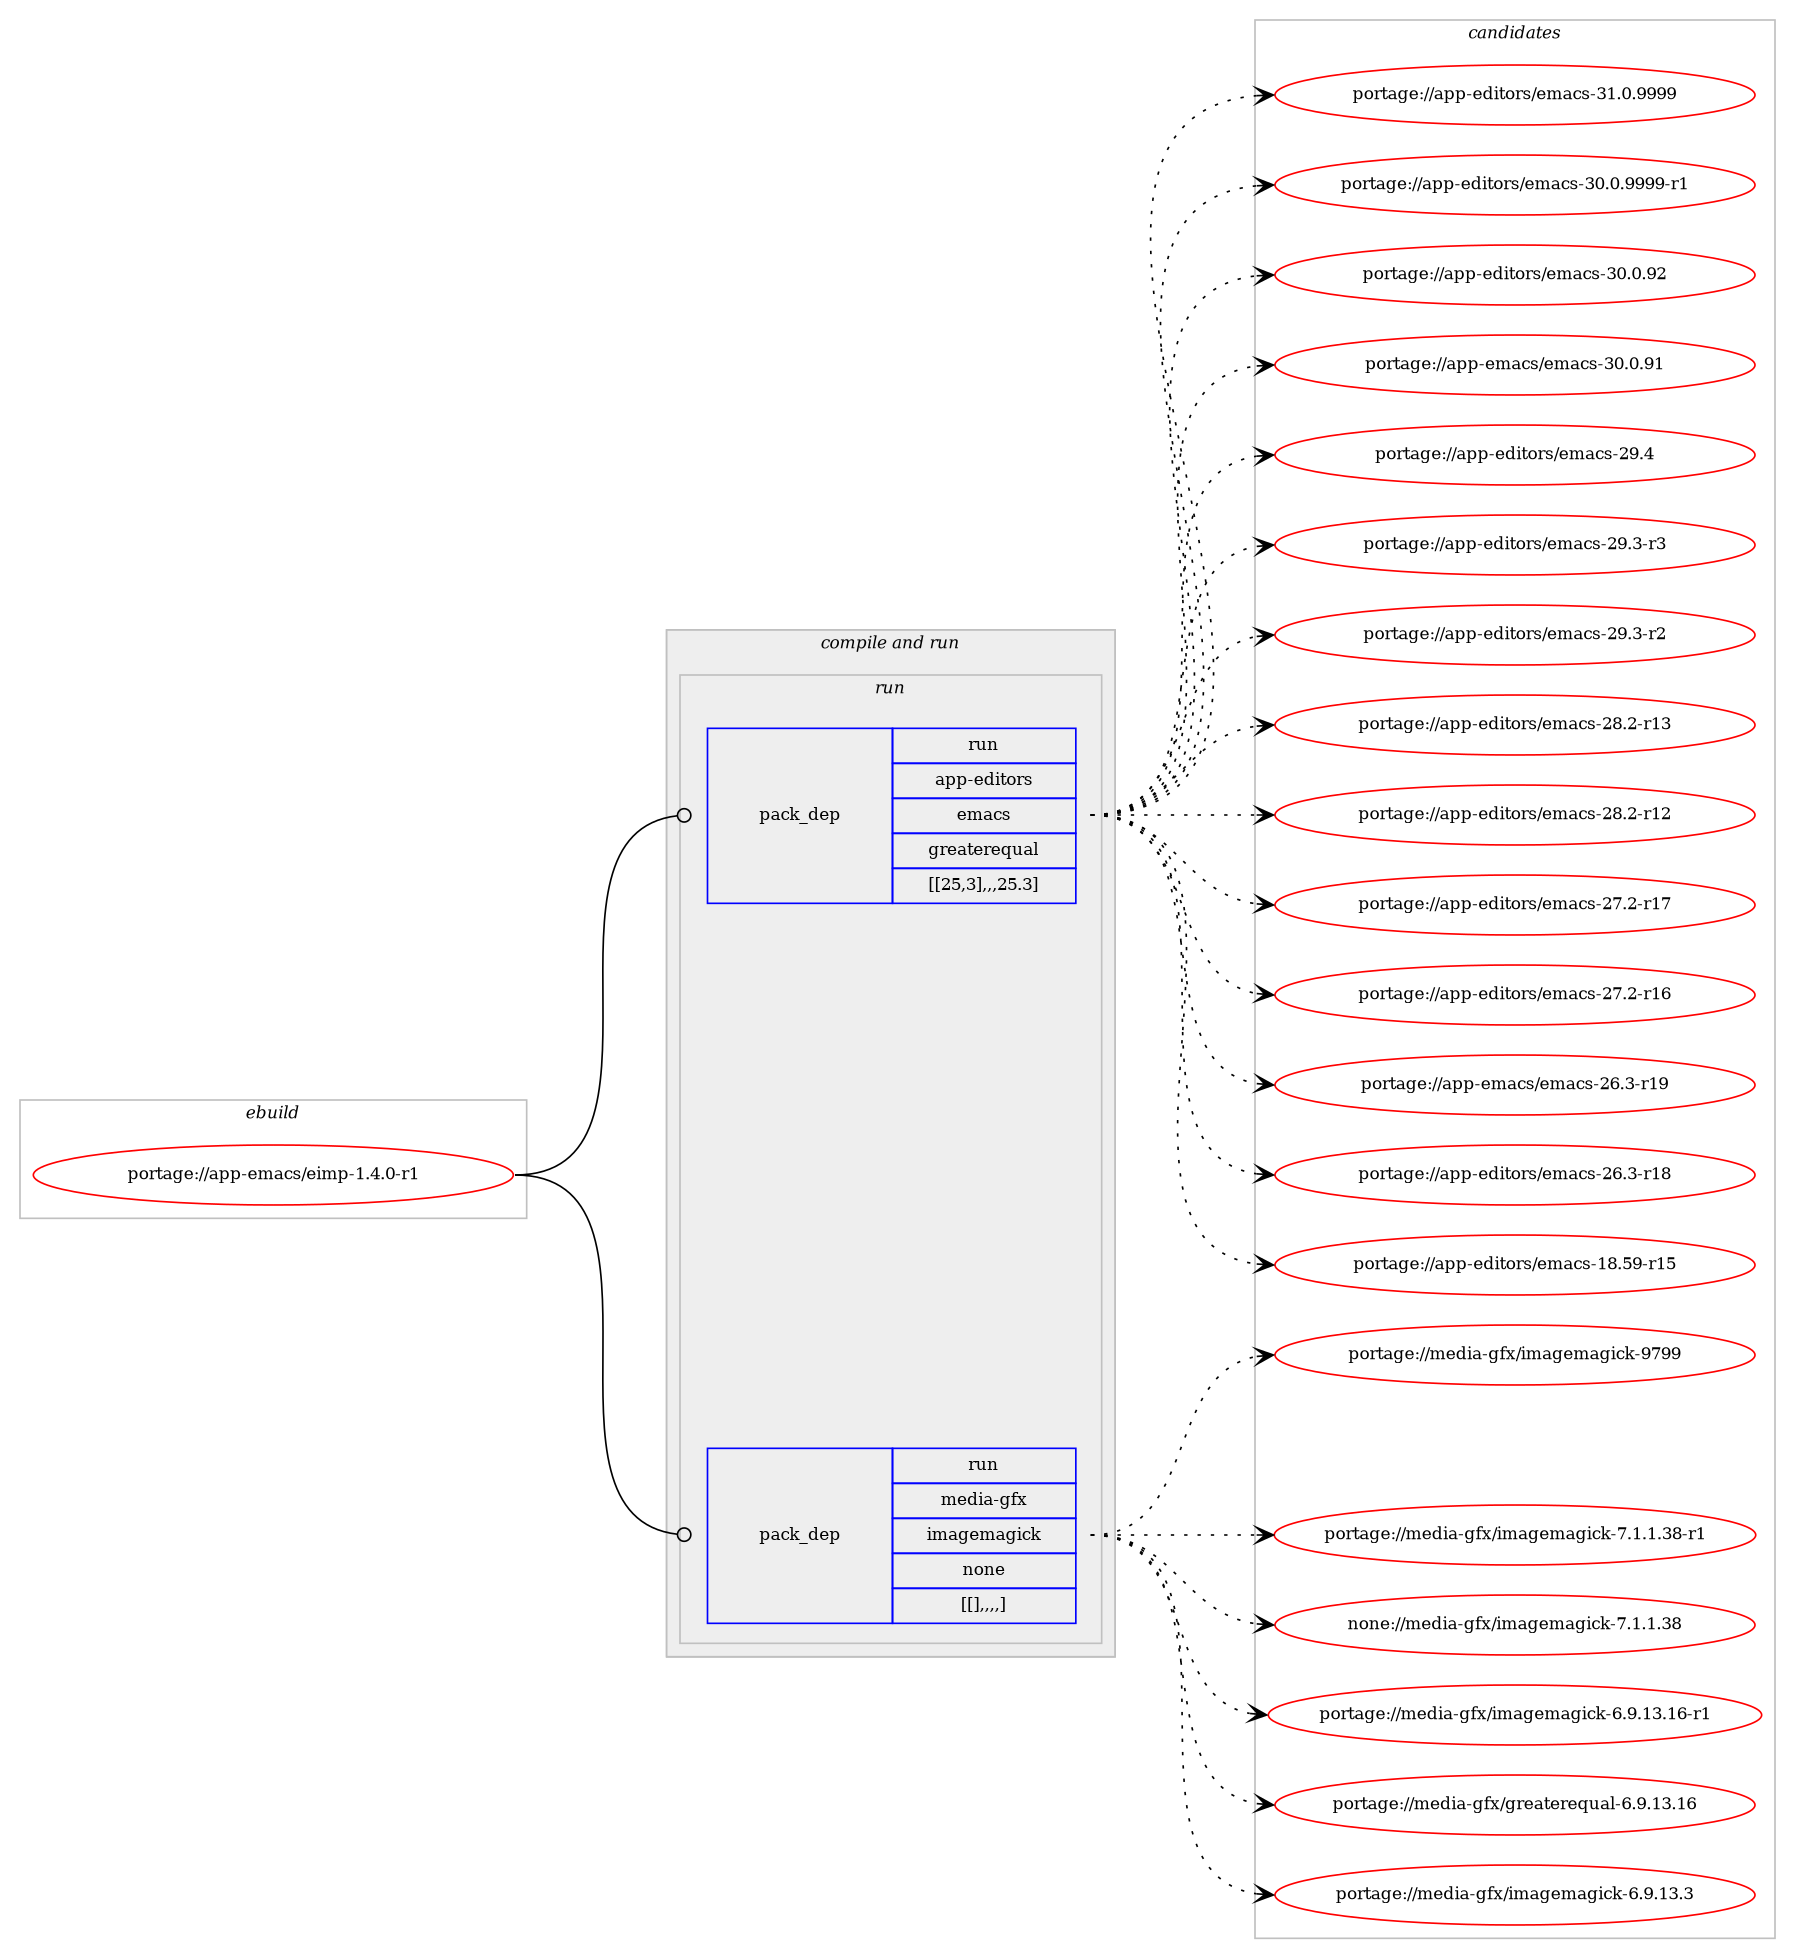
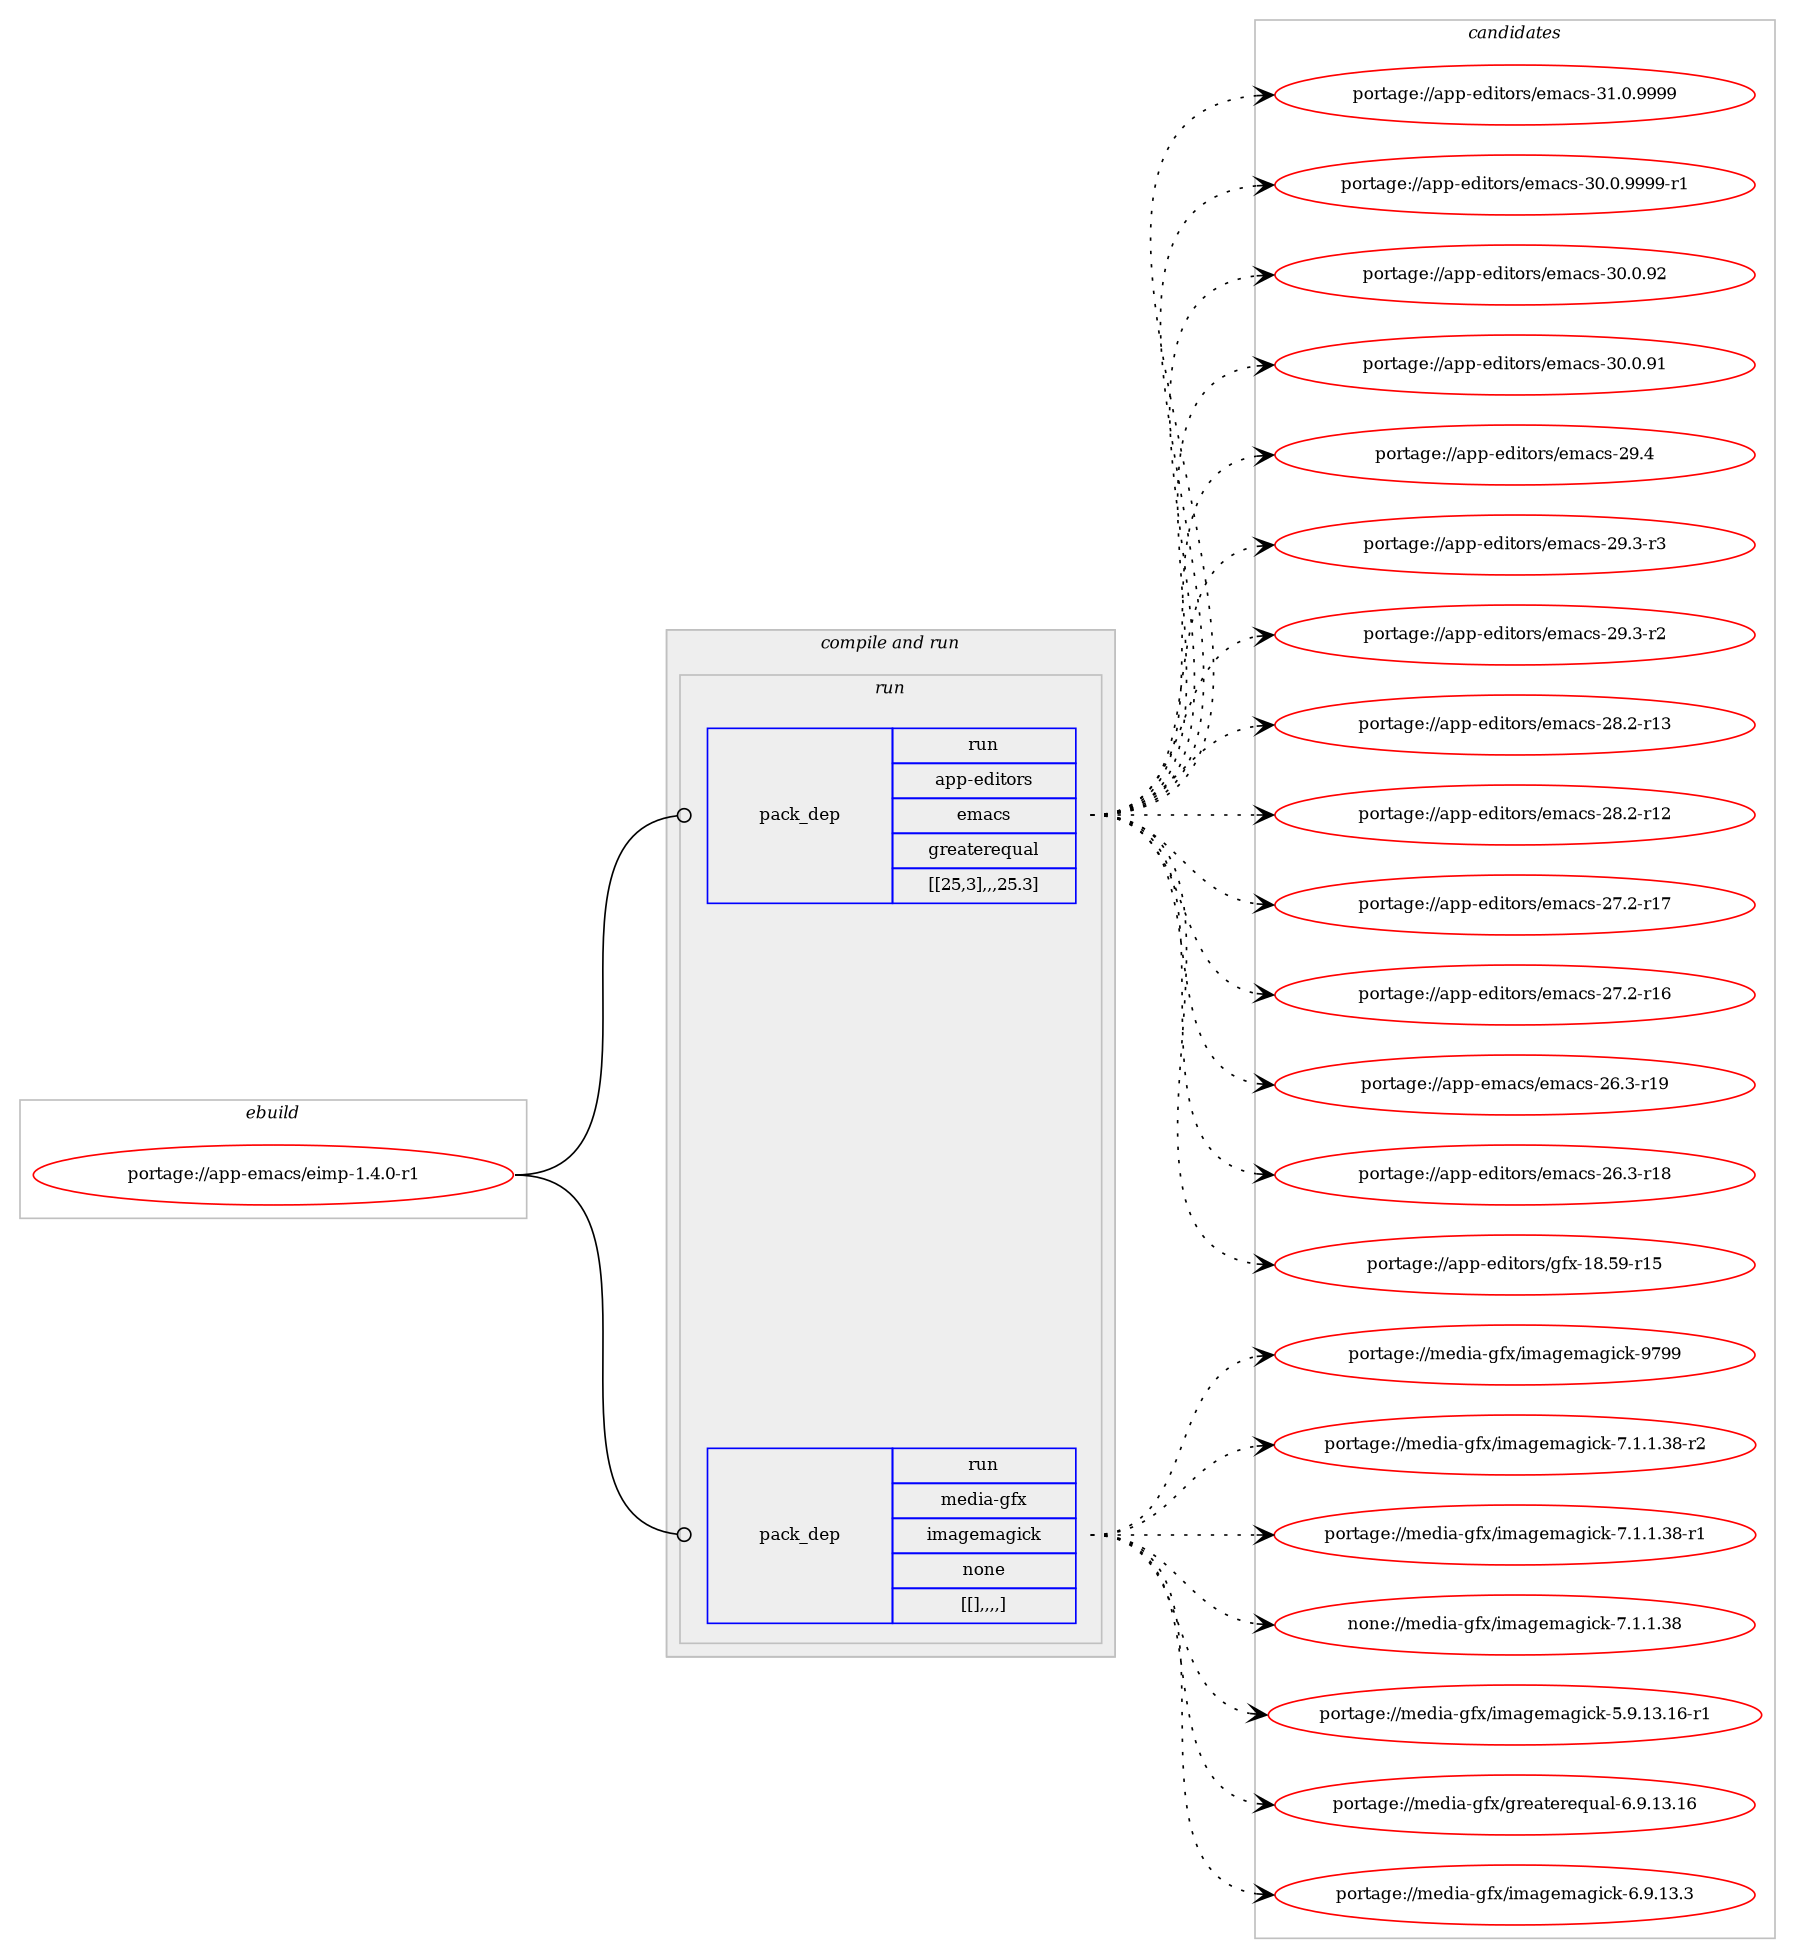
  digraph {
    compound=true
    concentrate=true
    fontname="DejaVu Serif"
    fontsize=10
    newrank=true
    rankdir=LR
    ranksep=1.5
    node [color=red fontname="DejaVu Serif" fontsize=10]
    edge [arrowhead=vee fontname="DejaVu Serif" headport=w style=dotted tailport=e weight=100]
    n1 [label="portage://app-emacs/eimp-1.4.0-r1" width=4]
    n2 [color=blue label=<<TABLE BORDER="0" CELLBORDER="1" CELLSPACING="0" CELLPADDING="4" WIDTH="220"><TR><TD ROWSPAN="6" CELLPADDING="30">pack_dep</TD></TR><TR><TD WIDTH="110">run</TD></TR><TR><TD>app-editors</TD></TR><TR><TD>emacs</TD></TR><TR><TD>greaterequal</TD></TR><TR><TD>[[25,3],,,25.3]</TD></TR></TABLE>> shape=none]
    n3 [color=blue label=<<TABLE BORDER="0" CELLBORDER="1" CELLSPACING="0" CELLPADDING="4" WIDTH="220"><TR><TD ROWSPAN="6" CELLPADDING="30">pack_dep</TD></TR><TR><TD WIDTH="110">run</TD></TR><TR><TD>media-gfx</TD></TR><TR><TD>imagemagick</TD></TR><TR><TD>none</TD></TR><TR><TD>[[],,,,]</TD></TR></TABLE>> shape=none]
    n4 [label="portage://app-editors/emacs-31.0.9999" width=4]
    n5 [label="portage://app-editors/emacs-30.0.9999-r1" width=4]
    n6 [label="portage://app-editors/emacs-30.0.92" width=4]
-   n7 [label="portage://app-emacs/emacs-30.0.91" width=4]
+   n7 [label="portage://app-editors/emacs-30.0.91" width=4]
    n8 [label="portage://app-editors/emacs-29.4" width=4]
    n9 [label="portage://app-editors/emacs-29.3-r3" width=4]
    n10 [label="portage://app-editors/emacs-29.3-r2" width=4]
    n11 [label="portage://app-editors/emacs-28.2-r13" width=4]
    n12 [label="portage://app-editors/emacs-28.2-r12" width=4]
    n13 [label="portage://app-editors/emacs-27.2-r17" width=4]
    n14 [label="portage://app-editors/emacs-27.2-r16" width=4]
    n15 [label="portage://app-emacs/emacs-26.3-r19" width=4]
    n16 [label="portage://app-editors/emacs-26.3-r18" width=4]
-   n17 [label="portage://app-editors/emacs-18.59-r15" width=4]
+   n17 [label="portage://app-editors/gfx-18.59-r15" width=4]
    n18 [label="portage://media-gfx/imagemagick-9799" width=4]
+   n19 [label="portage://media-gfx/imagemagick-7.1.1.38-r2" width=4]
    n20 [label="portage://media-gfx/imagemagick-7.1.1.38-r1" width=4]
    n21 [label="none://media-gfx/imagemagick-7.1.1.38" width=4]
-   n22 [label="portage://media-gfx/imagemagick-6.9.13.16-r1" width=4]
+   n22 [label="portage://media-gfx/imagemagick-5.9.13.16-r1" width=4]
    n23 [label="portage://media-gfx/greaterequal-6.9.13.16" width=4]
    n24 [label="portage://media-gfx/imagemagick-6.9.13.3" width=4]
    subgraph cluster_1 {
      color=gray
      label=<<i>ebuild</i>>
      n1
    }
    subgraph cluster_2 {
      color=gray
      label=<<i>dependencies</i>>
      subgraph cluster_3 {
        color=gray
        fillcolor="#eeeeee"
        label=<<i>compile</i>>
        style=filled
      }
      subgraph cluster_4 {
        color=gray
        fillcolor="#eeeeee"
        label=<<i>compile and run</i>>
        style=filled
      }
      subgraph cluster_5 {
        color=gray
        fillcolor="#eeeeee"
        label=<<i>run</i>>
        style=filled
        subgraph sub_6 {
          color=gray
          fillcolor="#eeeeee"
          label=<<i>run</i>>
          style=filled
          n2
        }
        subgraph sub_7 {
          color=gray
          fillcolor="#eeeeee"
          label=<<i>run</i>>
          style=filled
          n3
        }
      }
    }
    subgraph cluster_8 {
      color=gray
      label=<<i>candidates</i>>
      rank=same
      subgraph sub_9 {
        color=black
        label=<<i>candidates</i>>
        nodesep=1
        rank=same
        n4
        n5
        n6
        n7
        n8
        n9
        n10
        n11
        n12
        n13
        n14
        n15
        n16
        n17
      }
      subgraph sub_10 {
        color=black
        label=<<i>candidates</i>>
        nodesep=1
        rank=same
        n18
+       n19
        n20
        n21
        n22
        n23
        n24
      }
    }
    n1 -> n2 [arrowhead=odot style=solid weight=20]
    n1 -> n3 [arrowhead=odot style=solid weight=20]
    n2 -> n4
    n2 -> n5
    n2 -> n6
    n2 -> n7
    n2 -> n8
    n2 -> n9
    n2 -> n10
    n2 -> n11
    n2 -> n12
    n2 -> n13
    n2 -> n14
    n2 -> n15
    n2 -> n16
    n2 -> n17
    n3 -> n18
+   n3 -> n19
    n3 -> n20
    n3 -> n21
    n3 -> n22
    n3 -> n23
    n3 -> n24
  }
